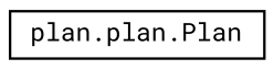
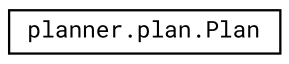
  digraph {
    rankdir=TB
    fontname="Roboto Mono"
-   n1 [color=black fillcolor=white fontname="Roboto Mono" fontsize=10 height=0.2 label="plan.plan.Plan" shape=record style=filled width=0.4]
+   n1 [color=black fillcolor=white fontname="Roboto Mono" fontsize=10 height=0.2 label="planner.plan.Plan" shape=record style=filled width=0.4]
  }
